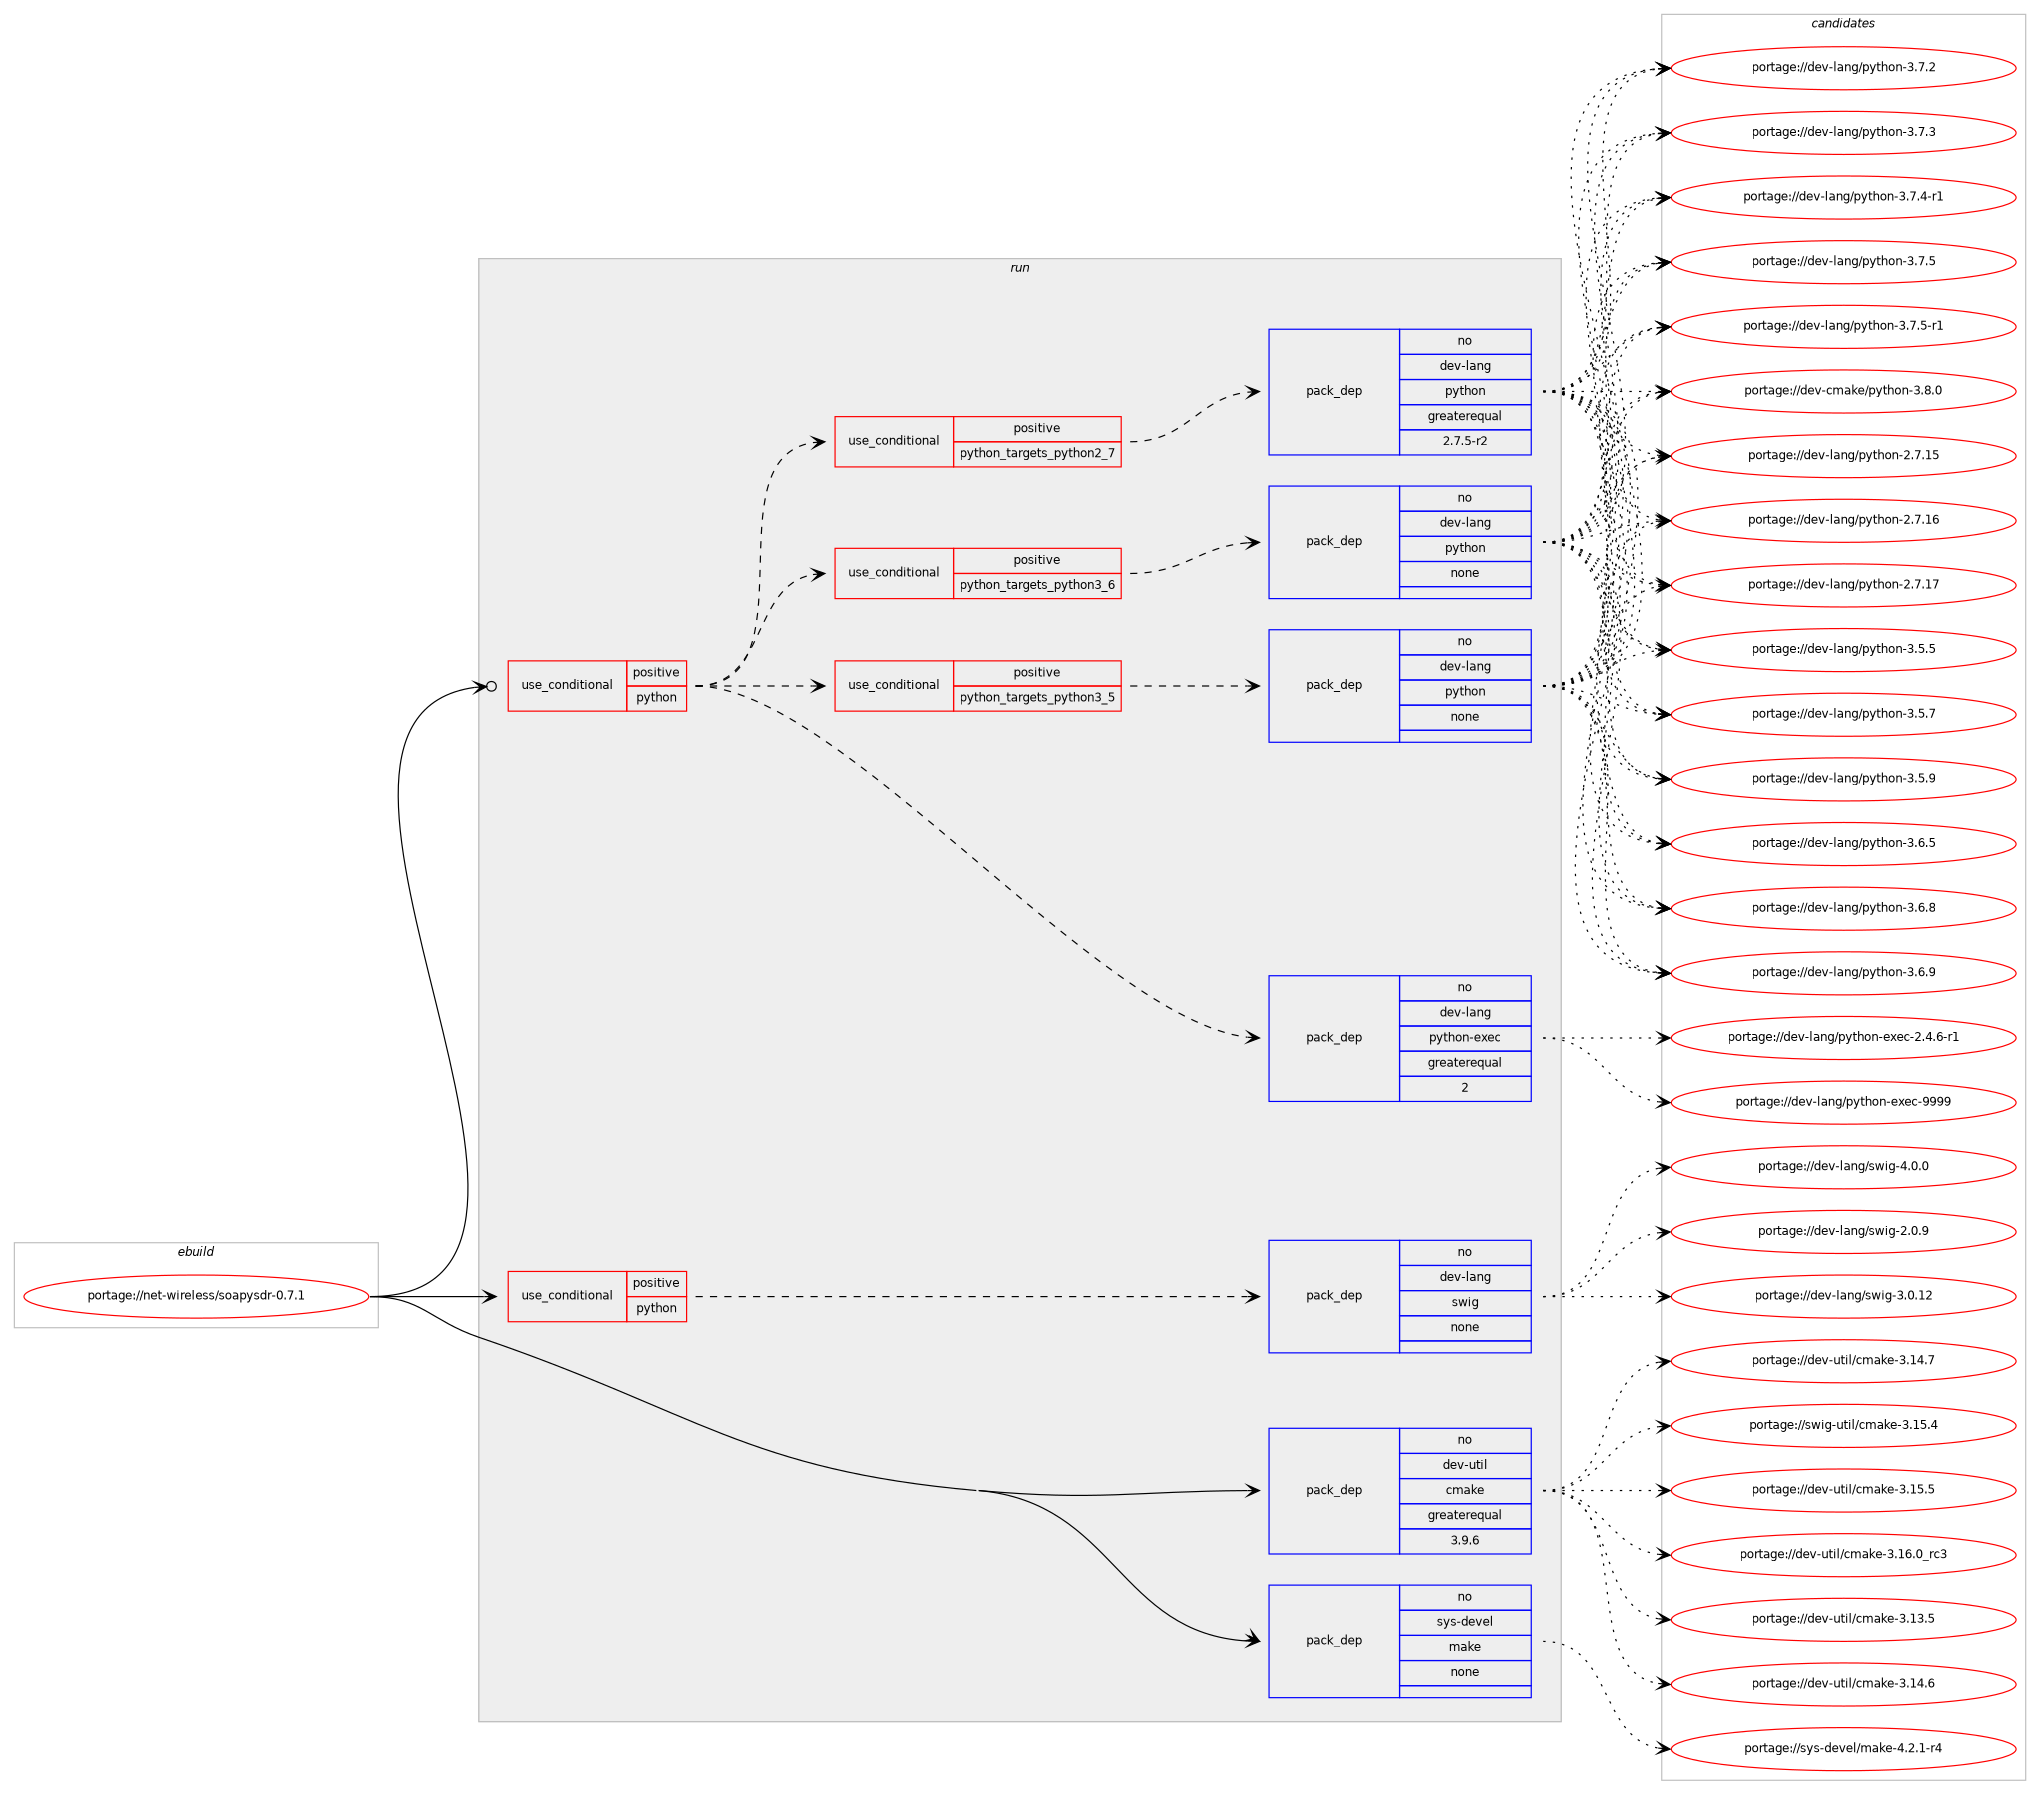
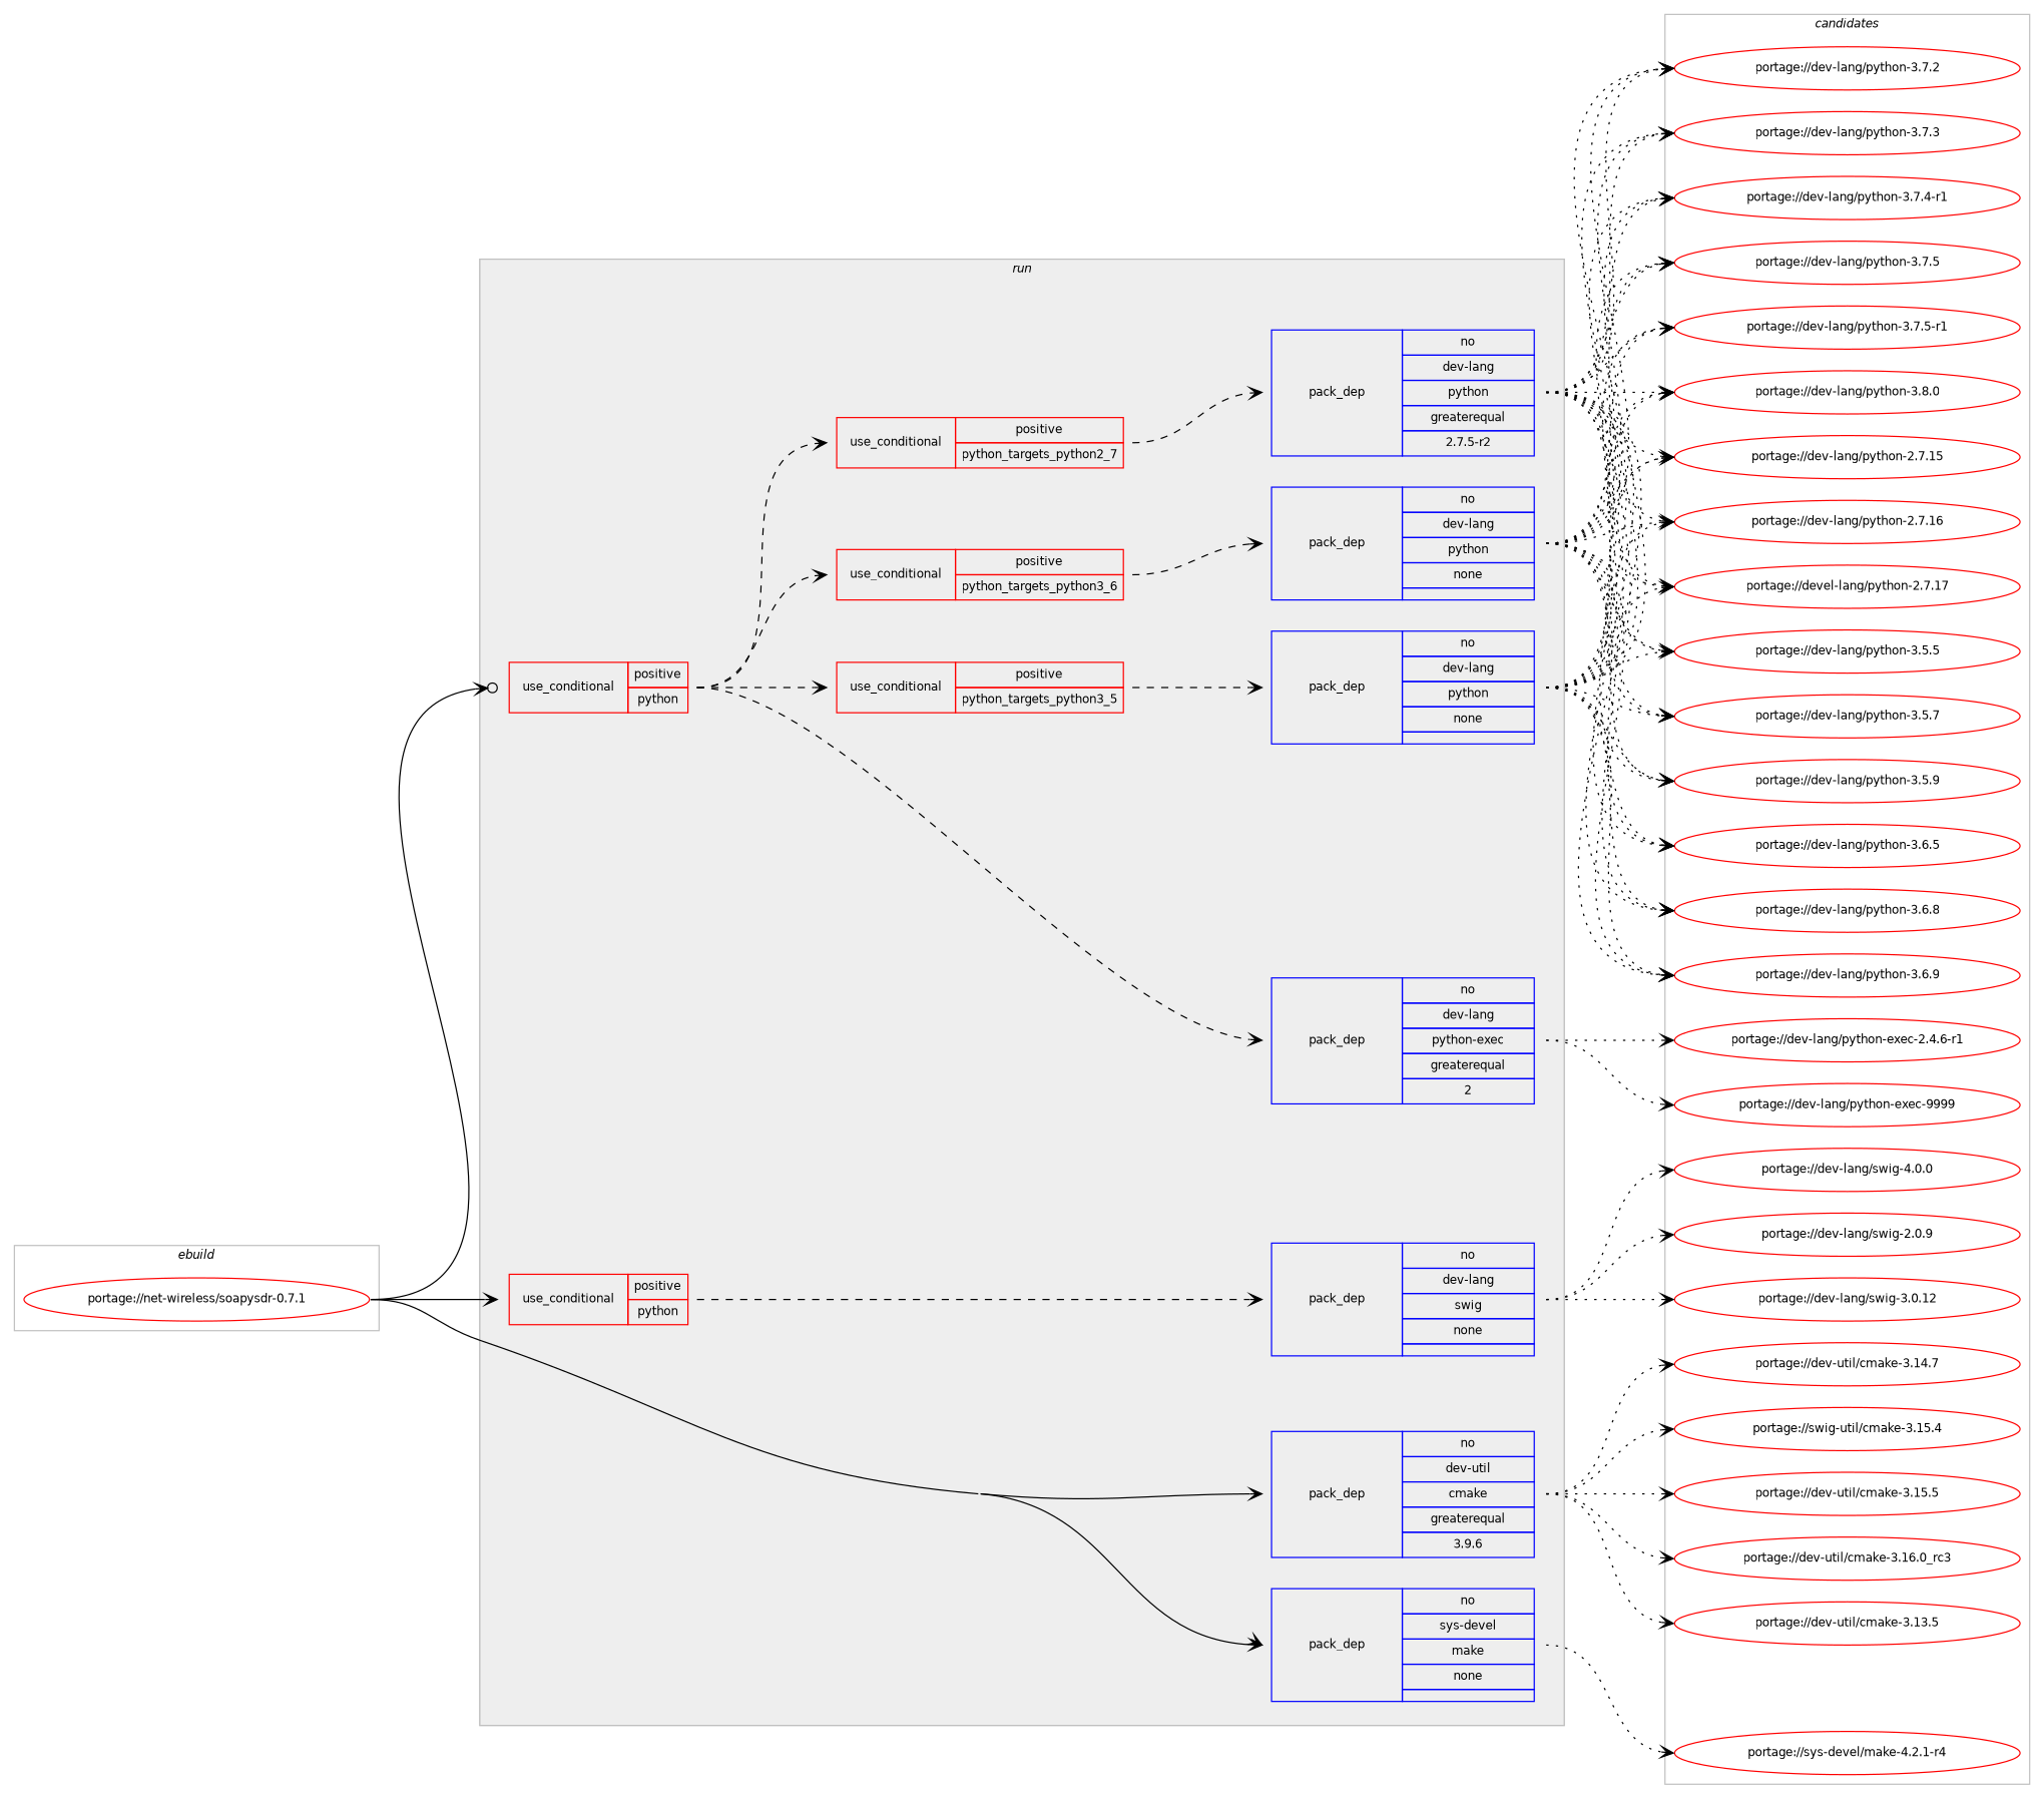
  digraph {
    compound=true
    concentrate=true
    fontname=Helvetica
    fontsize=10
    newrank=true
    rankdir=LR
    ranksep=1.5
    node [color=red fontname=Helvetica fontsize=10]
    edge [arrowhead=vee headport=w style=dotted tailport=e weight=100]
    n1 [label="portage://net-wireless/soapysdr-0.7.1" width=4]
    n2 [color=blue label=<<TABLE BORDER="0" CELLBORDER="1" CELLSPACING="0" CELLPADDING="4" WIDTH="220"><TR><TD ROWSPAN="6" CELLPADDING="30">pack_dep</TD></TR><TR><TD WIDTH="110">no</TD></TR><TR><TD>dev-lang</TD></TR><TR><TD>swig</TD></TR><TR><TD>none</TD></TR><TR><TD></TD></TR></TABLE>> shape=none]
    n3 [label=<<TABLE BORDER="0" CELLBORDER="1" CELLSPACING="0" CELLPADDING="4"><TR><TD ROWSPAN="3" CELLPADDING="10">use_conditional</TD></TR><TR><TD>positive</TD></TR><TR><TD>python</TD></TR></TABLE>> shape=none]
    n4 [color=blue label=<<TABLE BORDER="0" CELLBORDER="1" CELLSPACING="0" CELLPADDING="4" WIDTH="220"><TR><TD ROWSPAN="6" CELLPADDING="30">pack_dep</TD></TR><TR><TD WIDTH="110">no</TD></TR><TR><TD>dev-util</TD></TR><TR><TD>cmake</TD></TR><TR><TD>greaterequal</TD></TR><TR><TD>3.9.6</TD></TR></TABLE>> shape=none]
    n5 [color=blue label=<<TABLE BORDER="0" CELLBORDER="1" CELLSPACING="0" CELLPADDING="4" WIDTH="220"><TR><TD ROWSPAN="6" CELLPADDING="30">pack_dep</TD></TR><TR><TD WIDTH="110">no</TD></TR><TR><TD>sys-devel</TD></TR><TR><TD>make</TD></TR><TR><TD>none</TD></TR><TR><TD></TD></TR></TABLE>> shape=none]
    n6 [color=blue label=<<TABLE BORDER="0" CELLBORDER="1" CELLSPACING="0" CELLPADDING="4" WIDTH="220"><TR><TD ROWSPAN="6" CELLPADDING="30">pack_dep</TD></TR><TR><TD WIDTH="110">no</TD></TR><TR><TD>dev-lang</TD></TR><TR><TD>python</TD></TR><TR><TD>greaterequal</TD></TR><TR><TD>2.7.5-r2</TD></TR></TABLE>> shape=none]
    n7 [label=<<TABLE BORDER="0" CELLBORDER="1" CELLSPACING="0" CELLPADDING="4"><TR><TD ROWSPAN="3" CELLPADDING="10">use_conditional</TD></TR><TR><TD>positive</TD></TR><TR><TD>python_targets_python2_7</TD></TR></TABLE>> shape=none]
    n8 [color=blue label=<<TABLE BORDER="0" CELLBORDER="1" CELLSPACING="0" CELLPADDING="4" WIDTH="220"><TR><TD ROWSPAN="6" CELLPADDING="30">pack_dep</TD></TR><TR><TD WIDTH="110">no</TD></TR><TR><TD>dev-lang</TD></TR><TR><TD>python</TD></TR><TR><TD>none</TD></TR><TR><TD></TD></TR></TABLE>> shape=none]
    n9 [label=<<TABLE BORDER="0" CELLBORDER="1" CELLSPACING="0" CELLPADDING="4"><TR><TD ROWSPAN="3" CELLPADDING="10">use_conditional</TD></TR><TR><TD>positive</TD></TR><TR><TD>python_targets_python3_5</TD></TR></TABLE>> shape=none]
    n10 [color=blue label=<<TABLE BORDER="0" CELLBORDER="1" CELLSPACING="0" CELLPADDING="4" WIDTH="220"><TR><TD ROWSPAN="6" CELLPADDING="30">pack_dep</TD></TR><TR><TD WIDTH="110">no</TD></TR><TR><TD>dev-lang</TD></TR><TR><TD>python</TD></TR><TR><TD>none</TD></TR><TR><TD></TD></TR></TABLE>> shape=none]
    n11 [label=<<TABLE BORDER="0" CELLBORDER="1" CELLSPACING="0" CELLPADDING="4"><TR><TD ROWSPAN="3" CELLPADDING="10">use_conditional</TD></TR><TR><TD>positive</TD></TR><TR><TD>python_targets_python3_6</TD></TR></TABLE>> shape=none]
    n12 [color=blue label=<<TABLE BORDER="0" CELLBORDER="1" CELLSPACING="0" CELLPADDING="4" WIDTH="220"><TR><TD ROWSPAN="6" CELLPADDING="30">pack_dep</TD></TR><TR><TD WIDTH="110">no</TD></TR><TR><TD>dev-lang</TD></TR><TR><TD>python-exec</TD></TR><TR><TD>greaterequal</TD></TR><TR><TD>2</TD></TR></TABLE>> shape=none]
    n13 [label=<<TABLE BORDER="0" CELLBORDER="1" CELLSPACING="0" CELLPADDING="4"><TR><TD ROWSPAN="3" CELLPADDING="10">use_conditional</TD></TR><TR><TD>positive</TD></TR><TR><TD>python</TD></TR></TABLE>> shape=none]
    n14 [label="portage://dev-lang/swig-2.0.9" width=4]
    n15 [label="portage://dev-lang/swig-3.0.12" width=4]
    n16 [label="portage://dev-lang/swig-4.0.0" width=4]
    n17 [label="portage://dev-util/cmake-3.13.5" width=4]
-   n18 [label="portage://dev-util/cmake-3.14.6" width=4]
    n19 [label="portage://dev-util/cmake-3.14.7" width=4]
    n20 [label="portage://swig-util/cmake-3.15.4" width=4]
    n21 [label="portage://dev-util/cmake-3.15.5" width=4]
    n22 [label="portage://dev-util/cmake-3.16.0_rc3" width=4]
    n23 [label="portage://sys-devel/make-4.2.1-r4" width=4]
    n24 [label="portage://dev-lang/python-2.7.15" width=4]
    n25 [label="portage://dev-lang/python-2.7.16" width=4]
-   n26 [label="portage://dev-lang/python-2.7.17" width=4]
+   n26 [label="portage://devel-lang/python-2.7.17" width=4]
    n27 [label="portage://dev-lang/python-3.5.5" width=4]
    n28 [label="portage://dev-lang/python-3.5.7" width=4]
    n29 [label="portage://dev-lang/python-3.5.9" width=4]
    n30 [label="portage://dev-lang/python-3.6.5" width=4]
    n31 [label="portage://dev-lang/python-3.6.8" width=4]
    n32 [label="portage://dev-lang/python-3.6.9" width=4]
    n33 [label="portage://dev-lang/python-3.7.2" width=4]
    n34 [label="portage://dev-lang/python-3.7.3" width=4]
    n35 [label="portage://dev-lang/python-3.7.4-r1" width=4]
    n36 [label="portage://dev-lang/python-3.7.5" width=4]
    n37 [label="portage://dev-lang/python-3.7.5-r1" width=4]
-   n38 [label="portage://dev-cmake/python-3.8.0" width=4]
+   n38 [label="portage://dev-lang/python-3.8.0" width=4]
    n39 [label="portage://dev-lang/python-exec-2.4.6-r1" width=4]
    n40 [label="portage://dev-lang/python-exec-9999" width=4]
    subgraph cluster_1 {
      color=gray
      label=<<i>ebuild</i>>
      rank=same
      n1
    }
    subgraph cluster_2 {
      color=gray
      label=<<i>dependencies</i>>
      subgraph cluster_3 {
        color=gray
        fillcolor="#eeeeee"
        label=<<i>compile</i>>
        style=filled
        subgraph sub_4 {
          color=gray
          fillcolor="#eeeeee"
          label=<<i>compile</i>>
          style=filled
          n3
          subgraph sub_5 {
            color=gray
            fillcolor="#eeeeee"
            label=<<i>compile</i>>
            style=filled
            n2
          }
        }
        subgraph sub_6 {
          color=gray
          fillcolor="#eeeeee"
          label=<<i>compile</i>>
          style=filled
          n4
        }
        subgraph sub_7 {
          color=gray
          fillcolor="#eeeeee"
          label=<<i>compile</i>>
          style=filled
          n5
        }
      }
      subgraph cluster_8 {
        color=gray
        fillcolor="#eeeeee"
        label=<<i>compile and run</i>>
        style=filled
        subgraph sub_9 {
          color=gray
          fillcolor="#eeeeee"
          label=<<i>compile and run</i>>
          style=filled
          n13
          subgraph sub_10 {
            color=gray
            fillcolor="#eeeeee"
            label=<<i>compile and run</i>>
            style=filled
            n7
            subgraph sub_11 {
              color=gray
              fillcolor="#eeeeee"
              label=<<i>compile and run</i>>
              style=filled
              n6
            }
          }
          subgraph sub_12 {
            color=gray
            fillcolor="#eeeeee"
            label=<<i>compile and run</i>>
            style=filled
            n9
            subgraph sub_13 {
              color=gray
              fillcolor="#eeeeee"
              label=<<i>compile and run</i>>
              style=filled
              n8
            }
          }
          subgraph sub_14 {
            color=gray
            fillcolor="#eeeeee"
            label=<<i>compile and run</i>>
            style=filled
            n11
            subgraph sub_15 {
              color=gray
              fillcolor="#eeeeee"
              label=<<i>compile and run</i>>
              style=filled
              n10
            }
          }
          subgraph sub_16 {
            color=gray
            fillcolor="#eeeeee"
            label=<<i>compile and run</i>>
            style=filled
            n12
          }
        }
      }
      subgraph cluster_17 {
        color=gray
        fillcolor="#eeeeee"
        label=<<i>run</i>>
        style=filled
      }
    }
    subgraph cluster_18 {
      color=gray
      label=<<i>candidates</i>>
      rank=same
      subgraph sub_19 {
        color=black
        label=<<i>candidates</i>>
        nodesep=1
        rank=same
        n14
        n15
        n16
      }
      subgraph sub_20 {
        color=black
        label=<<i>candidates</i>>
        nodesep=1
        rank=same
        n17
-       n18
        n19
        n20
        n21
        n22
      }
      subgraph sub_21 {
        color=black
        label=<<i>candidates</i>>
        nodesep=1
        rank=same
        n23
      }
      subgraph sub_22 {
        color=black
        label=<<i>candidates</i>>
        nodesep=1
        rank=same
        n24
        n25
        n26
        n27
        n28
        n29
        n30
        n31
        n32
        n33
        n34
        n35
        n36
        n37
        n38
      }
      subgraph sub_23 {
        color=black
        label=<<i>candidates</i>>
        nodesep=1
        rank=same
        n24
        n25
        n26
        n27
        n28
        n29
        n30
        n31
        n32
        n33
        n34
        n35
        n36
        n37
        n38
      }
      subgraph sub_24 {
        color=black
        label=<<i>candidates</i>>
        nodesep=1
        rank=same
        n24
        n25
        n26
        n27
        n28
        n29
        n30
        n31
        n32
        n33
        n34
        n35
        n36
        n37
        n38
      }
      subgraph sub_25 {
        color=black
        label=<<i>candidates</i>>
        nodesep=1
        rank=same
        n39
        n40
      }
    }
    n1 -> n3 [style=solid weight=20]
    n1 -> n4 [style=solid weight=20]
    n1 -> n5 [style=solid weight=20]
    n1 -> n13 [arrowhead=odotvee style=solid weight=20]
    n2 -> n14
    n2 -> n15
    n2 -> n16
    n3 -> n2 [style=dashed weight=20]
    n4 -> n17
-   n4 -> n18
    n4 -> n19
    n4 -> n20
    n4 -> n21
    n4 -> n22
    n5 -> n23
    n6 -> n24
    n6 -> n25
    n6 -> n26
    n6 -> n27
    n6 -> n28
    n6 -> n29
    n6 -> n30
    n6 -> n31
    n6 -> n32
    n6 -> n33
    n6 -> n34
    n6 -> n35
    n6 -> n36
    n6 -> n37
    n6 -> n38
    n7 -> n6 [style=dashed weight=20]
    n8 -> n24
    n8 -> n25
    n8 -> n26
    n8 -> n27
    n8 -> n28
    n8 -> n29
    n8 -> n30
    n8 -> n31
    n8 -> n32
    n8 -> n33
    n8 -> n34
    n8 -> n35
    n8 -> n36
    n8 -> n37
    n8 -> n38
    n9 -> n8 [style=dashed weight=20]
    n10 -> n24
    n10 -> n25
    n10 -> n26
    n10 -> n27
    n10 -> n28
    n10 -> n29
    n10 -> n30
    n10 -> n31
    n10 -> n32
    n10 -> n33
    n10 -> n34
    n10 -> n35
    n10 -> n36
    n10 -> n37
    n10 -> n38
    n11 -> n10 [style=dashed weight=20]
    n12 -> n39
    n12 -> n40
    n13 -> n7 [style=dashed weight=20]
    n13 -> n9 [style=dashed weight=20]
    n13 -> n11 [style=dashed weight=20]
    n13 -> n12 [style=dashed weight=20]
  }
